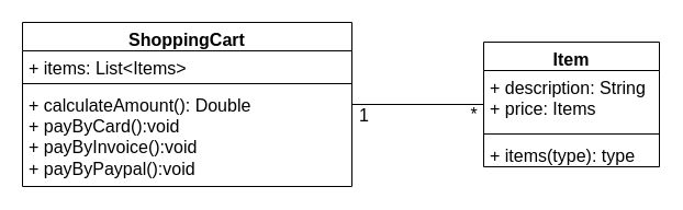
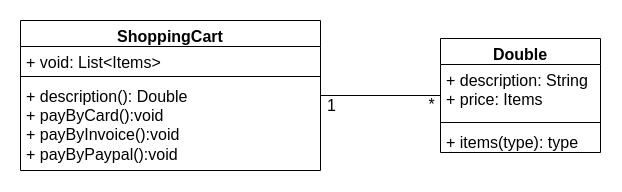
  <mxCell id="0" />
  <mxCell id="1" parent="0" />
  <mxCell id="2" value="&lt;div&gt;ShoppingCart&lt;/div&gt;" style="swimlane;fontStyle=1;align=center;verticalAlign=top;childLayout=stackLayout;horizontal=1;startSize=26;horizontalStack=0;resizeParent=1;resizeParentMax=0;resizeLast=0;collapsible=1;marginBottom=0;whiteSpace=wrap;html=1;fontSize=16;" vertex="1" parent="1"><mxGeometry x="20" y="20" width="300" height="150" as="geometry" /></mxCell>
- <mxCell id="3" value="+ items: List&amp;lt;Items&amp;gt;" style="text;strokeColor=none;fillColor=none;align=left;verticalAlign=top;spacingLeft=4;spacingRight=4;overflow=hidden;rotatable=0;points=[[0,0.5],[1,0.5]];portConstraint=eastwest;whiteSpace=wrap;html=1;fontSize=16;" vertex="1" parent="2"><mxGeometry y="26" width="300" height="26" as="geometry" /></mxCell>
+ <mxCell id="3" value="+ void: List&amp;lt;Items&amp;gt;" style="text;strokeColor=none;fillColor=none;align=left;verticalAlign=top;spacingLeft=4;spacingRight=4;overflow=hidden;rotatable=0;points=[[0,0.5],[1,0.5]];portConstraint=eastwest;whiteSpace=wrap;html=1;fontSize=16;" vertex="1" parent="2"><mxGeometry y="26" width="300" height="26" as="geometry" /></mxCell>
  <mxCell id="4" value="" style="line;strokeWidth=1;fillColor=none;align=left;verticalAlign=middle;spacingTop=-1;spacingLeft=3;spacingRight=3;rotatable=0;labelPosition=right;points=[];portConstraint=eastwest;strokeColor=inherit;fontSize=16;" vertex="1" parent="2"><mxGeometry y="52" width="300" height="8" as="geometry" /></mxCell>
- <mxCell id="5" value="&lt;div&gt;+ calculateAmount(): Double&lt;/div&gt;&lt;div&gt;+ payByCard():void&lt;/div&gt;&lt;div&gt;+ payByInvoice():void&lt;/div&gt;&lt;div&gt;+ payByPaypal():void&lt;/div&gt;" style="text;strokeColor=none;fillColor=none;align=left;verticalAlign=top;spacingLeft=4;spacingRight=4;overflow=hidden;rotatable=0;points=[[0,0.5],[1,0.5]];portConstraint=eastwest;whiteSpace=wrap;html=1;fontSize=16;" vertex="1" parent="2"><mxGeometry y="60" width="300" height="90" as="geometry" /></mxCell>
- <mxCell id="6" value="Item" style="swimlane;fontStyle=1;align=center;verticalAlign=top;childLayout=stackLayout;horizontal=1;startSize=26;horizontalStack=0;resizeParent=1;resizeParentMax=0;resizeLast=0;collapsible=1;marginBottom=0;whiteSpace=wrap;html=1;fontSize=16;" vertex="1" parent="1"><mxGeometry x="440" y="38" width="160" height="114" as="geometry" /></mxCell>
+ <mxCell id="5" value="&lt;div&gt;+ description(): Double&lt;/div&gt;&lt;div&gt;+ payByCard():void&lt;/div&gt;&lt;div&gt;+ payByInvoice():void&lt;/div&gt;&lt;div&gt;+ payByPaypal():void&lt;/div&gt;" style="text;strokeColor=none;fillColor=none;align=left;verticalAlign=top;spacingLeft=4;spacingRight=4;overflow=hidden;rotatable=0;points=[[0,0.5],[1,0.5]];portConstraint=eastwest;whiteSpace=wrap;html=1;fontSize=16;" vertex="1" parent="2"><mxGeometry y="60" width="300" height="90" as="geometry" /></mxCell>
+ <mxCell id="6" value="Double" style="swimlane;fontStyle=1;align=center;verticalAlign=top;childLayout=stackLayout;horizontal=1;startSize=26;horizontalStack=0;resizeParent=1;resizeParentMax=0;resizeLast=0;collapsible=1;marginBottom=0;whiteSpace=wrap;html=1;fontSize=16;" vertex="1" parent="1"><mxGeometry x="440" y="38" width="160" height="114" as="geometry" /></mxCell>
  <mxCell id="7" value="&lt;div&gt;+ description: String&lt;/div&gt;&lt;div&gt;+ price: Items&lt;/div&gt;&lt;div&gt;&lt;br&gt;&lt;/div&gt;&lt;div&gt;&lt;br&gt;&lt;/div&gt;" style="text;strokeColor=none;fillColor=none;align=left;verticalAlign=top;spacingLeft=4;spacingRight=4;overflow=hidden;rotatable=0;points=[[0,0.5],[1,0.5]];portConstraint=eastwest;whiteSpace=wrap;html=1;fontSize=16;" vertex="1" parent="6"><mxGeometry y="26" width="160" height="54" as="geometry" /></mxCell>
  <mxCell id="8" value="" style="line;strokeWidth=1;fillColor=none;align=left;verticalAlign=middle;spacingTop=-1;spacingLeft=3;spacingRight=3;rotatable=0;labelPosition=right;points=[];portConstraint=eastwest;strokeColor=inherit;fontSize=16;" vertex="1" parent="6"><mxGeometry y="80" width="160" height="8" as="geometry" /></mxCell>
  <mxCell id="9" value="+ items(type): type" style="text;strokeColor=none;fillColor=none;align=left;verticalAlign=top;spacingLeft=4;spacingRight=4;overflow=hidden;rotatable=0;points=[[0,0.5],[1,0.5]];portConstraint=eastwest;whiteSpace=wrap;html=1;fontSize=16;" vertex="1" parent="6"><mxGeometry y="88" width="160" height="26" as="geometry" /></mxCell>
  <mxCell id="10" value="" style="endArrow=none;html=1;rounded=0;fontSize=16;" edge="1" parent="1" source="2" target="6"><mxGeometry width="50" height="50" relative="1" as="geometry"><mxPoint x="470" y="280" as="sourcePoint" /><mxPoint x="520" y="230" as="targetPoint" /></mxGeometry></mxCell>
  <mxCell id="11" value="1" style="edgeLabel;html=1;align=center;verticalAlign=middle;resizable=0;points=[];fontSize=16;labelBackgroundColor=none;" vertex="1" connectable="0" parent="10"><mxGeometry x="-0.383" y="-3" relative="1" as="geometry"><mxPoint x="-27" y="6" as="offset" /></mxGeometry></mxCell>
  <mxCell id="12" value="*" style="edgeLabel;html=1;align=center;verticalAlign=middle;resizable=0;points=[];fontSize=16;labelBackgroundColor=none;" vertex="1" connectable="0" parent="10"><mxGeometry x="0.617" y="-2" relative="1" as="geometry"><mxPoint x="13" y="6" as="offset" /></mxGeometry></mxCell>
